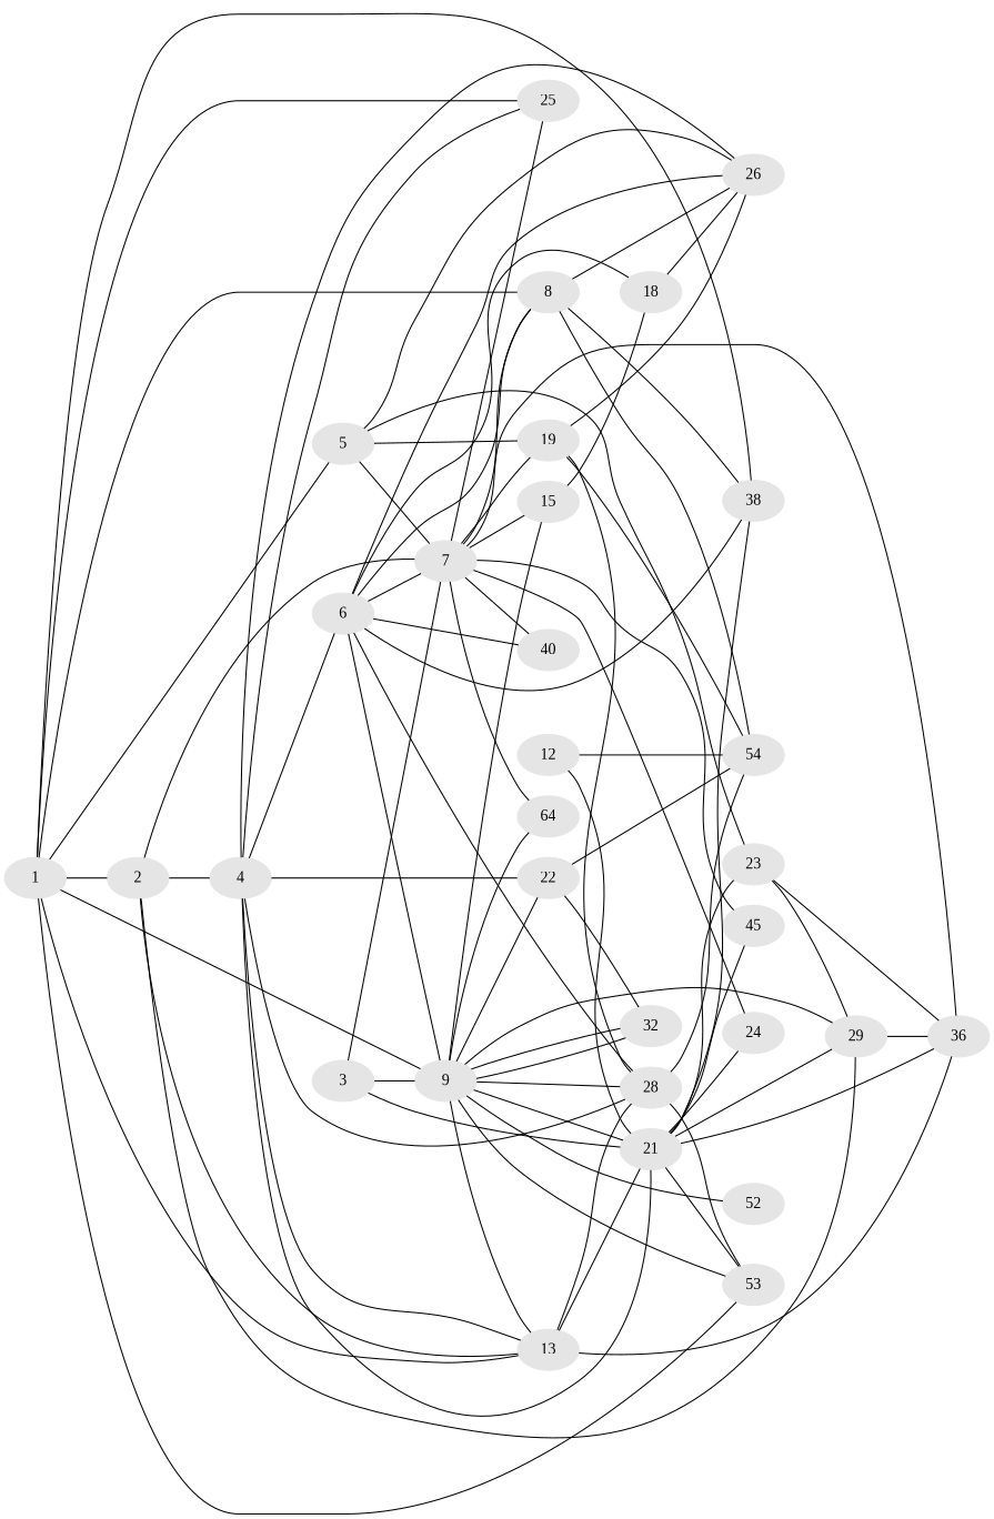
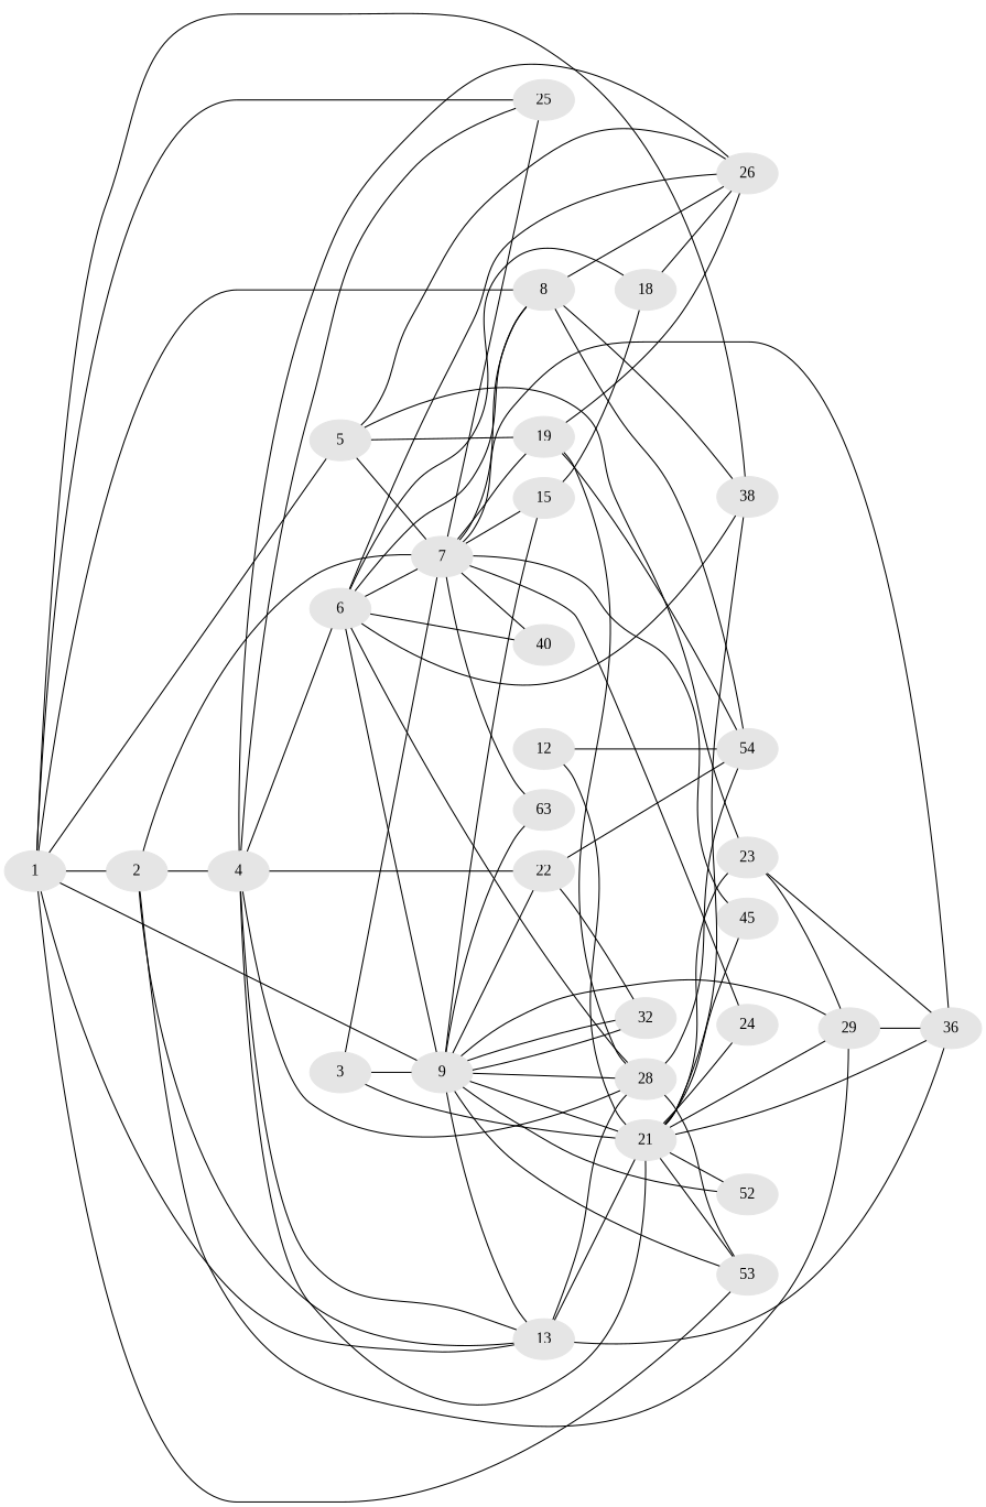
  graph {
    fontname="Liberation Serif"
    rankdir=LR
    node [color=gray90 fontname="Liberation Serif" style=filled]
    edge [fontname="Liberation Serif"]
    1 [super="+14"]
    2 [super="+30"]
    5 [super="+57"]
    8 [super="+59"]
    9 [super="+10+46"]
    13 [super="+16+31"]
    25
    38 [super="+60"]
    53 [super="+62+55"]
    4 [super="+37+35"]
    7 [super="+39+48+64"]
    29 [super="+49"]
    26
    19 [super="+50"]
    23
    54
    21 [super="+33+34+27"]
    22
    28 [super="+41"]
    15
-   63 [label=64]
+   63
    32
    52
    36 [super="+42"]
    24
    45
    6 [super="+11+61"]
    40
    3
    18
    12
    1 -- 2 [weight=2]
    1 -- 5
    1 -- 8
    1 -- 9
    1 -- 13
    1 -- 25
    1 -- 38
    1 -- 53
    2 -- 13
    2 -- 4
    2 -- 7
    2 -- 29
    5 -- 7 [weight=2]
    5 -- 26
    5 -- 19
    5 -- 23
    8 -- 38
    8 -- 26
    8 -- 54
    9 -- 13
    9 -- 53 [weight=2]
    9 -- 29
    9 -- 21 [weight=3]
    9 -- 22
    9 -- 28 [weight=2]
    9 -- 15
    9 -- 63
    9 -- 32
    9 -- 32
    9 -- 52
    13 -- 21
    13 -- 28 [weight=2]
    13 -- 36
    4 -- 13
    4 -- 25
    4 -- 26
    4 -- 21
    4 -- 22
    4 -- 28
    4 -- 6
    7 -- 8
    7 -- 25
    7 -- 19
    7 -- 15
    7 -- 63
    7 -- 36
    7 -- 24
    7 -- 45
    7 -- 40
    29 -- 36
    19 -- 26
    19 -- 54
    19 -- 28
    23 -- 29
    23 -- 36
    21 -- 38
    21 -- 53 [weight=2]
    21 -- 29
    21 -- 23
+   21 -- 52
    21 -- 36
    21 -- 24
    21 -- 45 [weight=2]
    22 -- 54
    22 -- 32
    28 -- 53
    28 -- 54
    15 -- 18
    6 -- 8 [weight=2]
    6 -- 9
    6 -- 38
    6 -- 7 [weight=2]
    6 -- 26
    6 -- 28
    6 -- 40
    6 -- 18
    3 -- 9
    3 -- 7
    3 -- 21
    18 -- 26
    12 -- 54
    12 -- 21
  }
